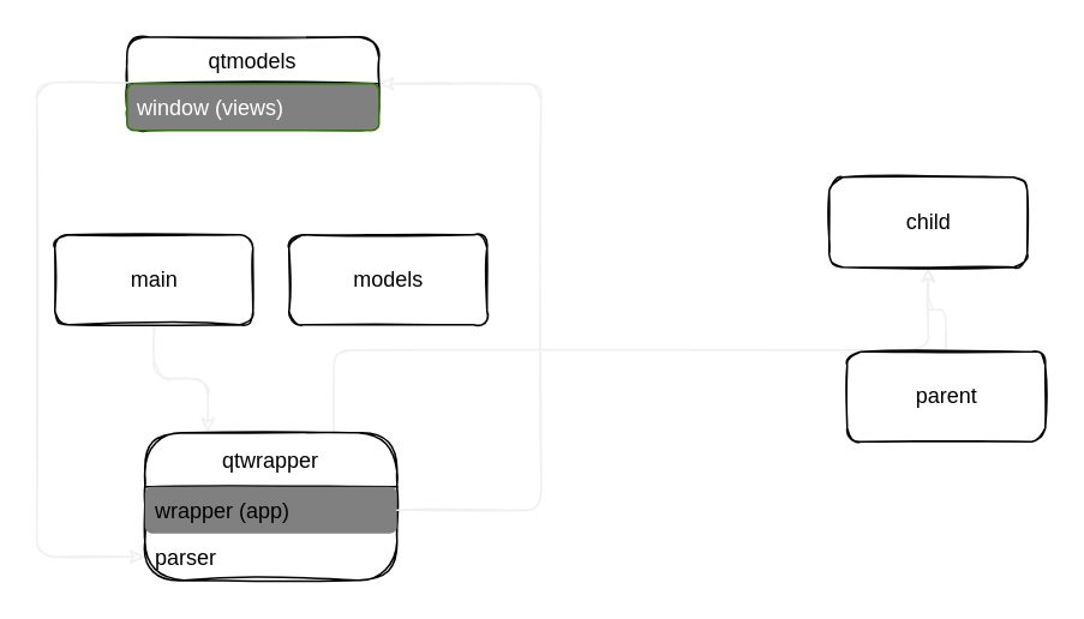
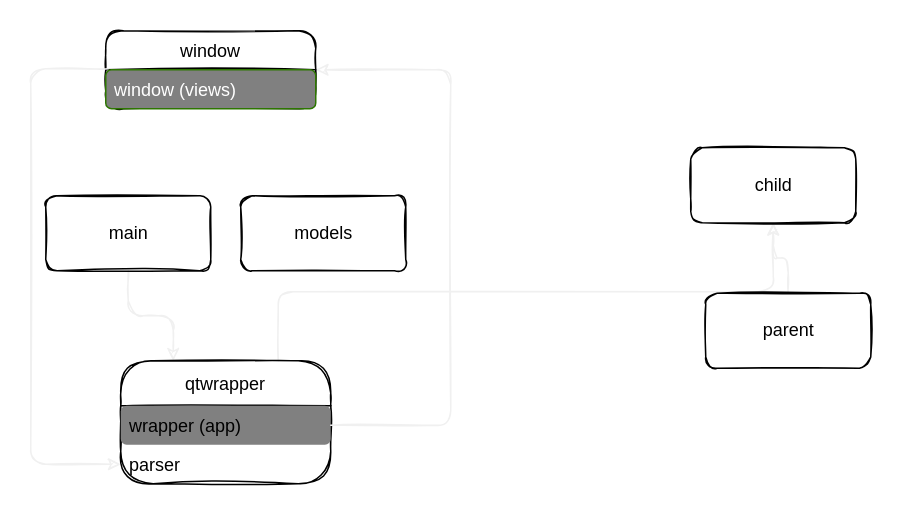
  <mxCell id="0" />
  <mxCell id="1" parent="0" />
  <mxCell id="2" style="edgeStyle=orthogonalEdgeStyle;rounded=1;sketch=1;orthogonalLoop=1;jettySize=auto;html=1;strokeColor=#f0f0f0;entryX=0.25;entryY=0;entryDx=0;entryDy=0;" edge="1" parent="1" source="10" target="4"><mxGeometry relative="1" as="geometry" /></mxCell>
  <mxCell id="3" style="edgeStyle=orthogonalEdgeStyle;rounded=1;sketch=1;orthogonalLoop=1;jettySize=auto;html=1;strokeColor=#f0f0f0;exitX=0.75;exitY=0;exitDx=0;exitDy=0;" edge="1" parent="1" source="4" target="14"><mxGeometry relative="1" as="geometry" /></mxCell>
  <mxCell id="4" value="qtwrapper" style="swimlane;fontStyle=0;childLayout=stackLayout;horizontal=1;startSize=30;fillColor=none;horizontalStack=0;resizeParent=1;resizeParentMax=0;resizeLast=0;collapsible=1;marginBottom=0;sketch=1;arcSize=24;rounded=1;" vertex="1" parent="1"><mxGeometry x="80" y="240" width="140" height="82" as="geometry" /></mxCell>
  <mxCell id="5" value="wrapper (app)" style="text;strokeColor=none;align=left;verticalAlign=top;spacingLeft=4;spacingRight=4;overflow=hidden;rotatable=0;points=[[0,0.5],[1,0.5]];portConstraint=eastwest;rounded=1;fillColor=#808080;" vertex="1" parent="4"><mxGeometry y="30" width="140" height="26" as="geometry" /></mxCell>
  <mxCell id="6" value="parser" style="text;strokeColor=none;fillColor=none;align=left;verticalAlign=top;spacingLeft=4;spacingRight=4;overflow=hidden;rotatable=0;points=[[0,0.5],[1,0.5]];portConstraint=eastwest;rounded=1;" vertex="1" parent="4"><mxGeometry y="56" width="140" height="26" as="geometry" /></mxCell>
- <mxCell id="7" value="qtmodels" style="swimlane;fontStyle=0;childLayout=stackLayout;horizontal=1;startSize=26;fillColor=none;horizontalStack=0;resizeParent=1;resizeParentMax=0;resizeLast=0;collapsible=1;marginBottom=0;sketch=1;rounded=1;" vertex="1" parent="1"><mxGeometry x="70" y="20" width="140" height="52" as="geometry" /></mxCell>
+ <mxCell id="7" value="window" style="swimlane;fontStyle=0;childLayout=stackLayout;horizontal=1;startSize=26;fillColor=none;horizontalStack=0;resizeParent=1;resizeParentMax=0;resizeLast=0;collapsible=1;marginBottom=0;sketch=1;rounded=1;" vertex="1" parent="1"><mxGeometry x="70" y="20" width="140" height="52" as="geometry" /></mxCell>
  <mxCell id="8" value="window (views)" style="text;align=left;verticalAlign=top;spacingLeft=4;spacingRight=4;overflow=hidden;rotatable=0;points=[[0,0.5],[1,0.5]];portConstraint=eastwest;rounded=1;strokeColor=#2D7600;fontColor=#ffffff;fillColor=#808080;" vertex="1" parent="7"><mxGeometry y="26" width="140" height="26" as="geometry" /></mxCell>
  <mxCell id="9" style="edgeStyle=orthogonalEdgeStyle;sketch=1;orthogonalLoop=1;jettySize=auto;html=1;strokeColor=#f0f0f0;exitX=1;exitY=0.5;exitDx=0;exitDy=0;entryX=1;entryY=0.5;entryDx=0;entryDy=0;" edge="1" parent="1" source="5" target="7"><mxGeometry relative="1" as="geometry"><mxPoint x="260" y="10" as="targetPoint" /><Array as="points"><mxPoint x="300" y="283" /><mxPoint x="300" y="46" /></Array></mxGeometry></mxCell>
  <mxCell id="10" value="main" style="html=1;sketch=1;rounded=1;" vertex="1" parent="1"><mxGeometry x="30" y="130" width="110" height="50" as="geometry" /></mxCell>
  <mxCell id="11" value="models" style="html=1;rounded=1;sketch=1;fillColor=none;" vertex="1" parent="1"><mxGeometry x="160" y="130" width="110" height="50" as="geometry" /></mxCell>
  <mxCell id="12" value="" style="edgeStyle=orthogonalEdgeStyle;rounded=1;sketch=1;orthogonalLoop=1;jettySize=auto;html=1;strokeColor=#f0f0f0;" edge="1" parent="1" source="13" target="14"><mxGeometry relative="1" as="geometry" /></mxCell>
  <mxCell id="13" value="parent" style="html=1;rounded=1;sketch=1;fillColor=none;" vertex="1" parent="1"><mxGeometry x="470" y="195" width="110" height="50" as="geometry" /></mxCell>
  <mxCell id="14" value="child" style="html=1;rounded=1;sketch=1;fillColor=none;" vertex="1" parent="1"><mxGeometry x="460" y="98" width="110" height="50" as="geometry" /></mxCell>
  <mxCell id="15" style="edgeStyle=orthogonalEdgeStyle;sketch=1;orthogonalLoop=1;jettySize=auto;html=1;entryX=0;entryY=0.5;entryDx=0;entryDy=0;strokeColor=#f0f0f0;exitX=0.012;exitY=-0.025;exitDx=0;exitDy=0;exitPerimeter=0;" edge="1" parent="1" source="8" target="6"><mxGeometry relative="1" as="geometry"><mxPoint x="70" y="85" as="sourcePoint" /><Array as="points"><mxPoint x="20" y="45" /><mxPoint x="20" y="309" /></Array></mxGeometry></mxCell>
